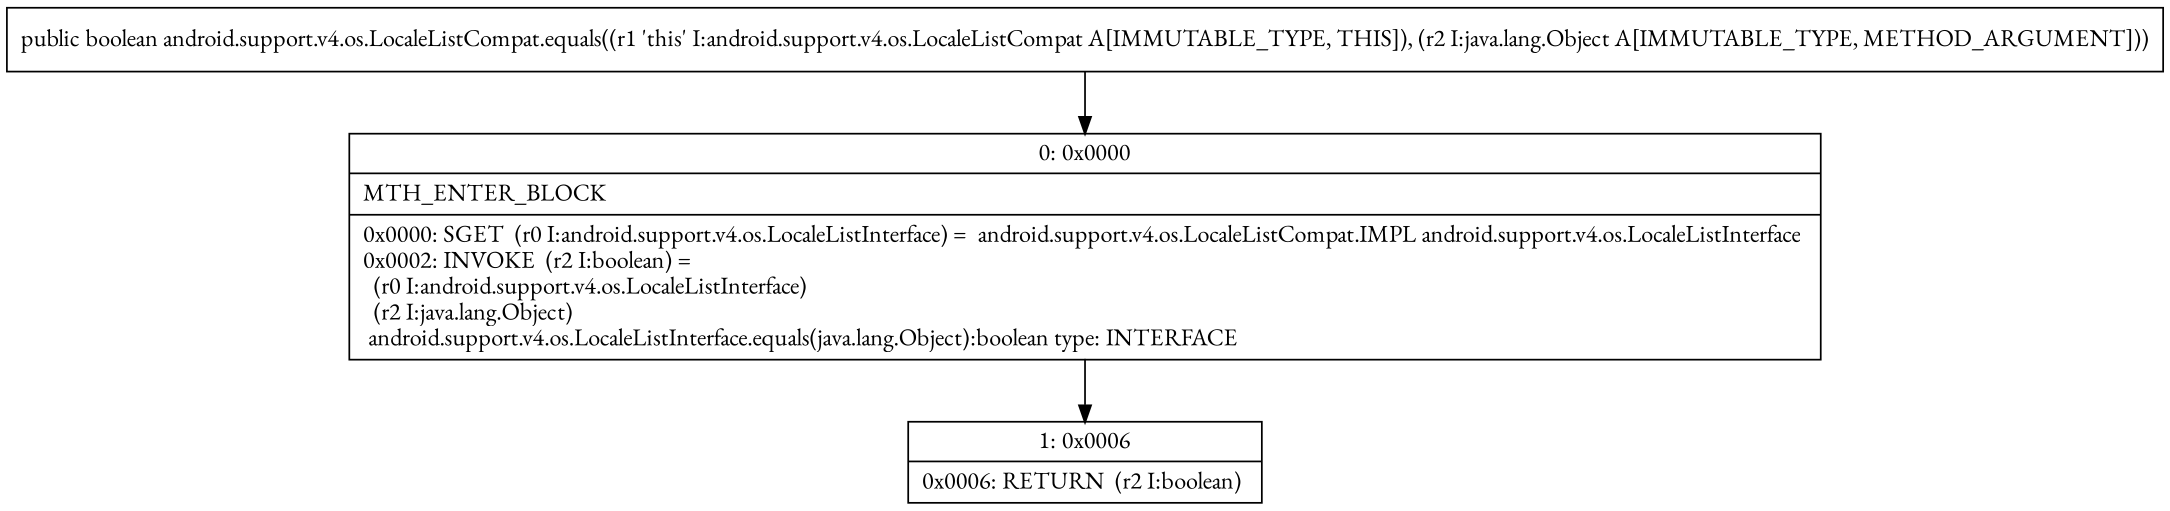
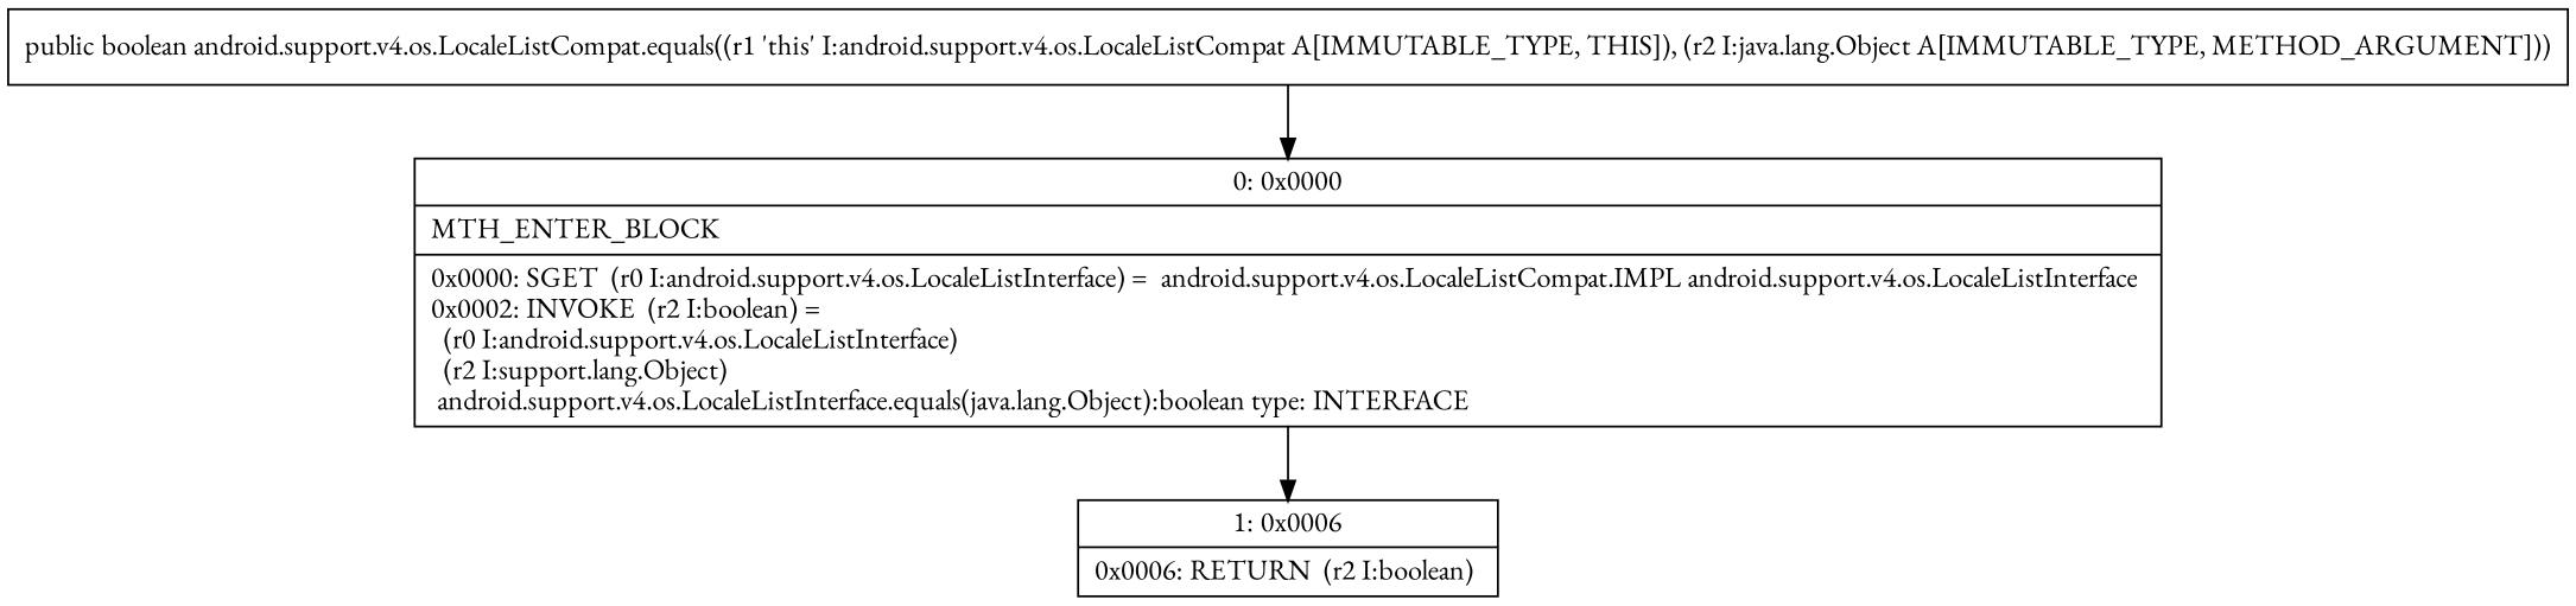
  digraph {
    fontname="EB Garamond"
    node [shape=record fontname="EB Garamond"]
    edge [fontname="EB Garamond"]
-   n1 [label="{0\:\ 0x0000|MTH_ENTER_BLOCK\l|0x0000: SGET  (r0 I:android.support.v4.os.LocaleListInterface) =  android.support.v4.os.LocaleListCompat.IMPL android.support.v4.os.LocaleListInterface \l0x0002: INVOKE  (r2 I:boolean) = \l  (r0 I:android.support.v4.os.LocaleListInterface)\l  (r2 I:java.lang.Object)\l android.support.v4.os.LocaleListInterface.equals(java.lang.Object):boolean type: INTERFACE \l}"]
+   n1 [label="{0\:\ 0x0000|MTH_ENTER_BLOCK\l|0x0000: SGET  (r0 I:android.support.v4.os.LocaleListInterface) =  android.support.v4.os.LocaleListCompat.IMPL android.support.v4.os.LocaleListInterface \l0x0002: INVOKE  (r2 I:boolean) = \l  (r0 I:android.support.v4.os.LocaleListInterface)\l  (r2 I:support.lang.Object)\l android.support.v4.os.LocaleListInterface.equals(java.lang.Object):boolean type: INTERFACE \l}"]
    n2 [label="{1\:\ 0x0006|0x0006: RETURN  (r2 I:boolean) \l}"]
    n3 [label="{public boolean android.support.v4.os.LocaleListCompat.equals((r1 'this' I:android.support.v4.os.LocaleListCompat A[IMMUTABLE_TYPE, THIS]), (r2 I:java.lang.Object A[IMMUTABLE_TYPE, METHOD_ARGUMENT])) }"]
    n1 -> n2
    n3 -> n1
  }
